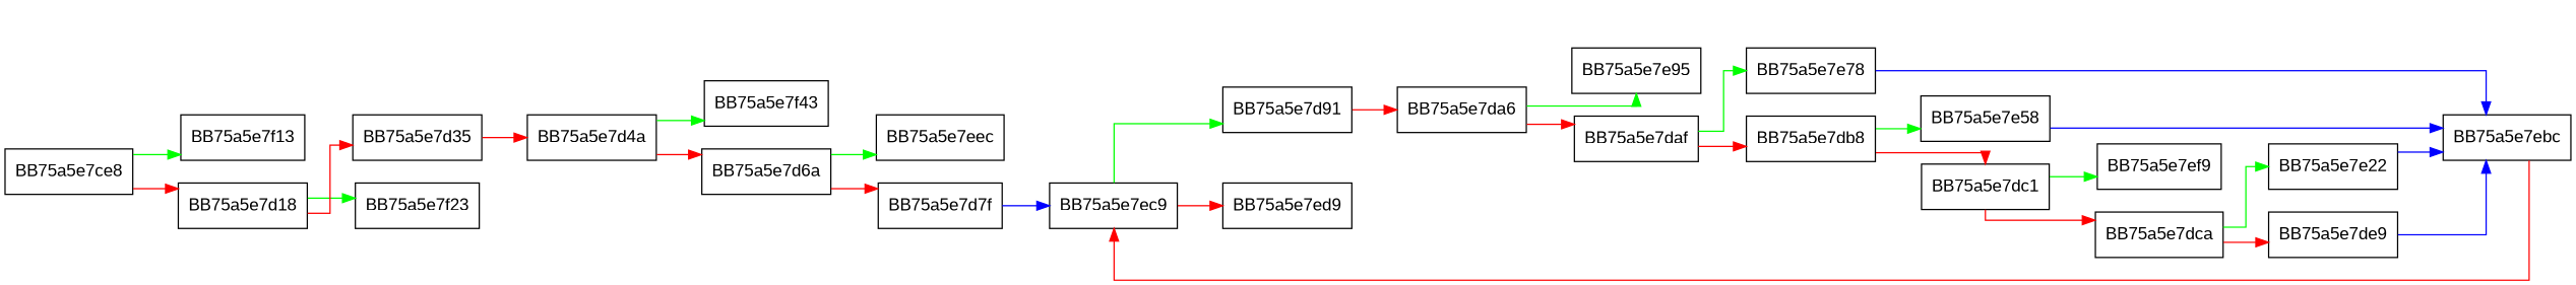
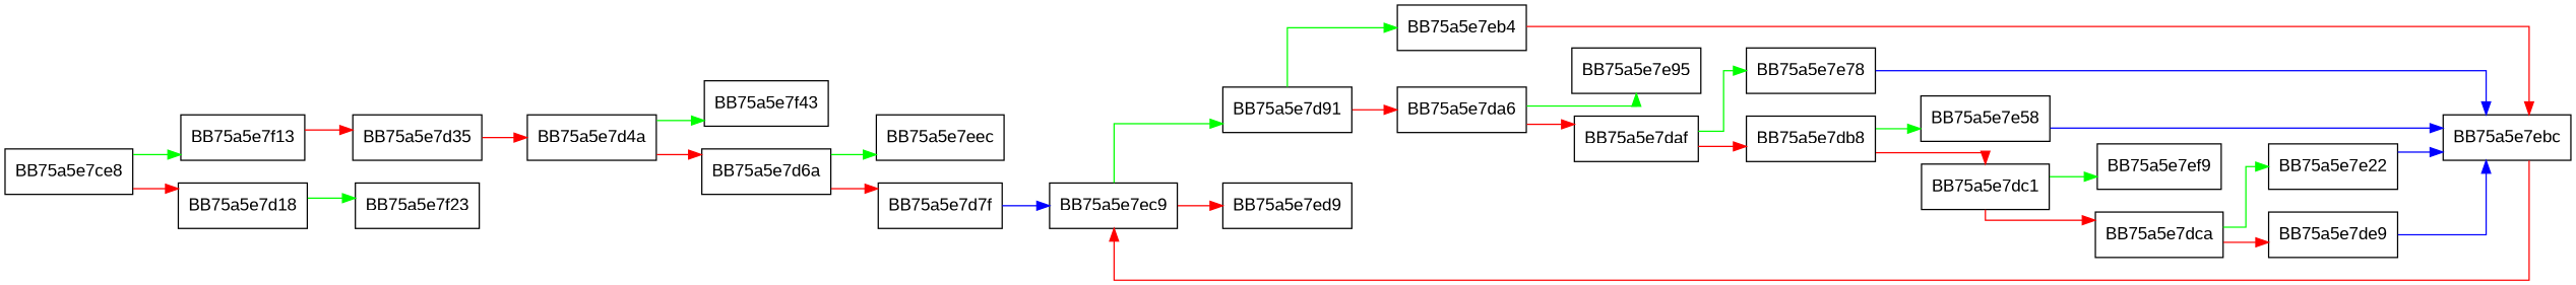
  digraph {
    fontname="Liberation Sans"
    rankdir=LR
    splines=ortho
    node [fontname="Liberation Sans" shape=box]
    edge [color=red fontname="Liberation Sans"]
    BB75a5e7ce8
    BB75a5e7f13
    BB75a5e7d18
    BB75a5e7f23
    BB75a5e7d35
    BB75a5e7d4a
    BB75a5e7f43
    BB75a5e7d6a
    BB75a5e7eec
    BB75a5e7d7f
    BB75a5e7ec9
    BB75a5e7d91
    BB75a5e7ed9
+   BB75a5e7eb4
    BB75a5e7da6
    BB75a5e7ebc
    BB75a5e7e95
    BB75a5e7daf
    BB75a5e7e78
    BB75a5e7db8
    BB75a5e7e58
    BB75a5e7dc1
    BB75a5e7ef9
    BB75a5e7dca
    BB75a5e7e22
    BB75a5e7de9
    BB75a5e7ce8 -> BB75a5e7f13 [color=green]
    BB75a5e7ce8 -> BB75a5e7d18
    BB75a5e7d18 -> BB75a5e7f23 [color=green]
-   BB75a5e7d18 -> BB75a5e7d35
+   BB75a5e7f13 -> BB75a5e7d35
    BB75a5e7d35 -> BB75a5e7d4a
    BB75a5e7d4a -> BB75a5e7f43 [color=green]
    BB75a5e7d4a -> BB75a5e7d6a
    BB75a5e7d6a -> BB75a5e7eec [color=green]
    BB75a5e7d6a -> BB75a5e7d7f
    BB75a5e7d7f -> BB75a5e7ec9 [color=blue]
    BB75a5e7ec9 -> BB75a5e7d91 [color=green]
    BB75a5e7ec9 -> BB75a5e7ed9
+   BB75a5e7d91 -> BB75a5e7eb4 [color=green]
    BB75a5e7d91 -> BB75a5e7da6
+   BB75a5e7eb4 -> BB75a5e7ebc
    BB75a5e7da6 -> BB75a5e7e95 [color=green]
    BB75a5e7da6 -> BB75a5e7daf
    BB75a5e7ebc -> BB75a5e7ec9
    BB75a5e7daf -> BB75a5e7e78 [color=green]
    BB75a5e7daf -> BB75a5e7db8
    BB75a5e7e78 -> BB75a5e7ebc [color=blue]
    BB75a5e7db8 -> BB75a5e7e58 [color=green]
    BB75a5e7db8 -> BB75a5e7dc1
    BB75a5e7e58 -> BB75a5e7ebc [color=blue]
    BB75a5e7dc1 -> BB75a5e7ef9 [color=green]
    BB75a5e7dc1 -> BB75a5e7dca
    BB75a5e7dca -> BB75a5e7e22 [color=green]
    BB75a5e7dca -> BB75a5e7de9
    BB75a5e7e22 -> BB75a5e7ebc [color=blue]
    BB75a5e7de9 -> BB75a5e7ebc [color=blue]
  }
